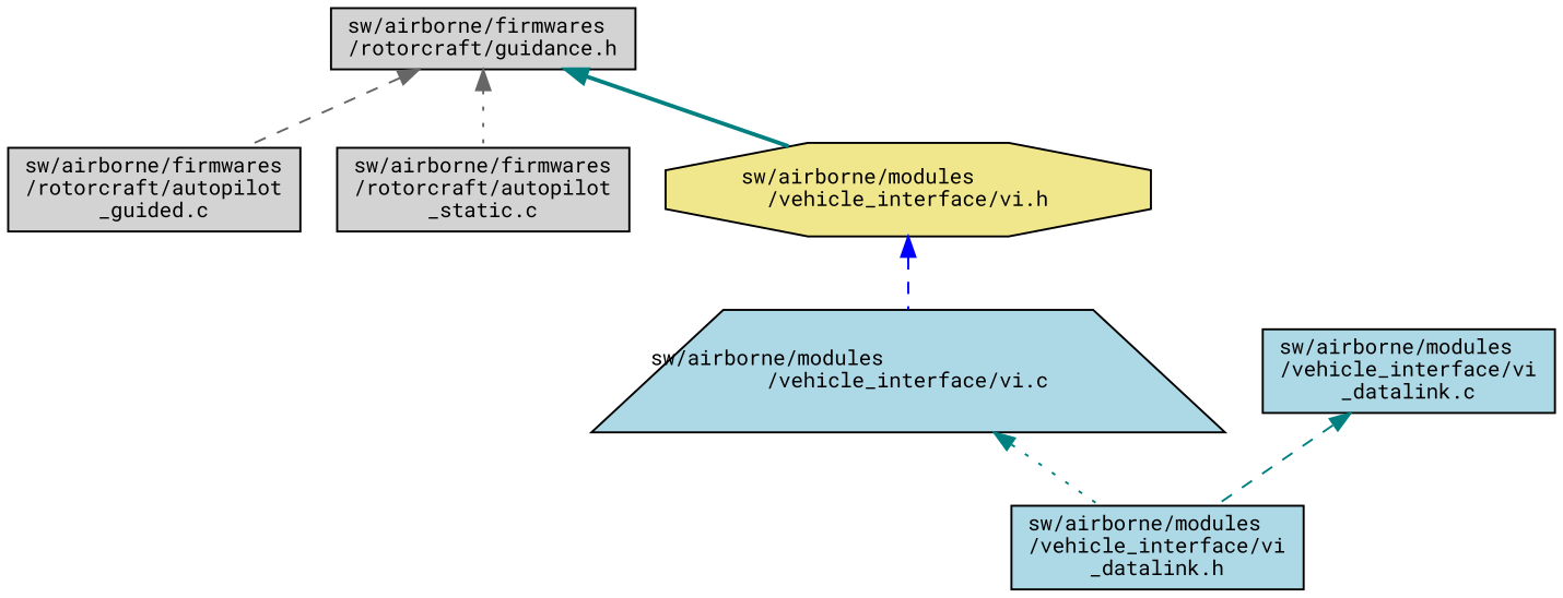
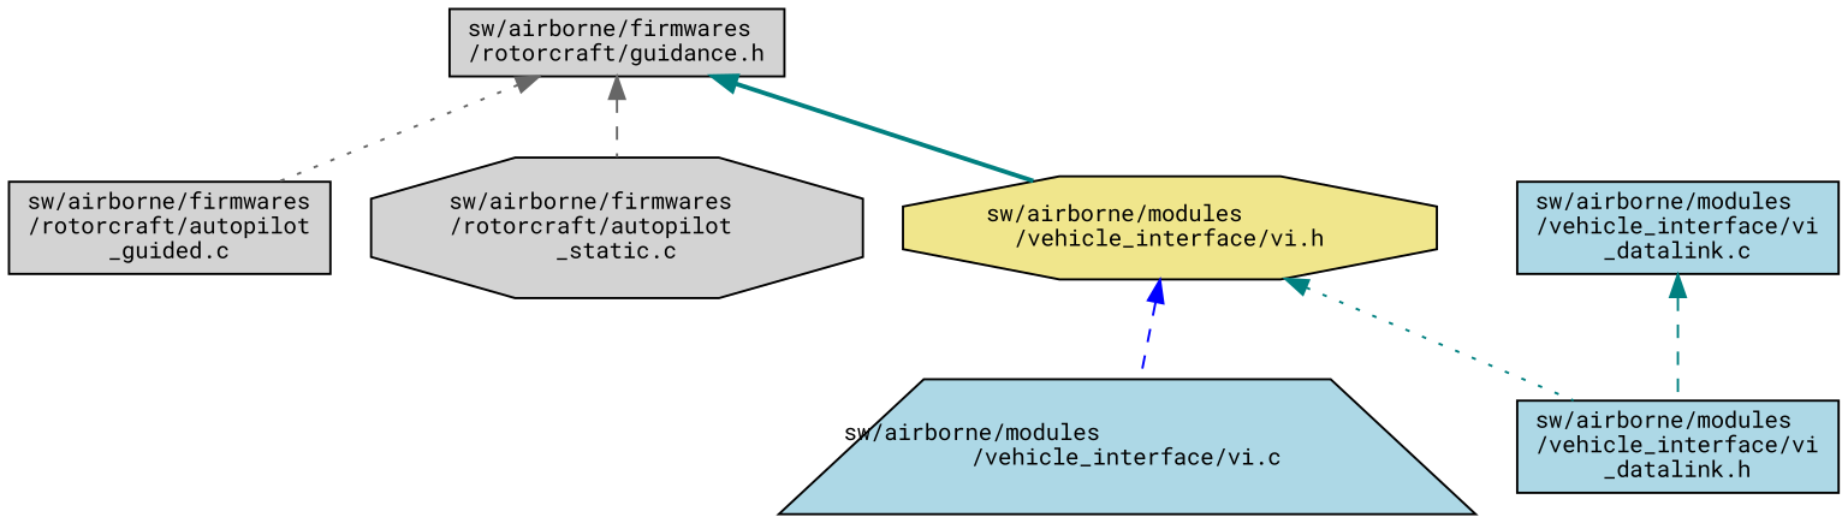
  digraph {
    fontname="Roboto Mono"
    node [color=black fillcolor=lightgrey fontname="Roboto Mono" fontsize=10 shape=box style=filled]
    edge [color=teal dir=back fontname="Roboto Mono" fontsize=10 labelfontname=FreeSans labelfontsize=10 style=dashed]
    n1 [fontcolor=black height=0.2 label="sw/airborne/firmwares\l/rotorcraft/guidance.h" width=0.4]
    n2 [height=0.2 label="sw/airborne/firmwares\l/rotorcraft/autopilot\l_guided.c" width=0.4]
-   n3 [height=0.2 label="sw/airborne/firmwares\l/rotorcraft/autopilot\l_static.c" width=0.4]
+   n3 [height=0.2 label="sw/airborne/firmwares\l/rotorcraft/autopilot\l_static.c" shape=octagon width=0.4]
    n4 [fillcolor=khaki height=0.2 label="sw/airborne/modules\l/vehicle_interface/vi.h" shape=octagon width=0.4]
    n5 [fillcolor=lightblue height=0.2 label="sw/airborne/modules\l/vehicle_interface/vi.c" shape=trapezium width=0.4]
    n6 [fillcolor=lightblue height=0.2 label="sw/airborne/modules\l/vehicle_interface/vi\l_datalink.h" width=0.4]
    n7 [fillcolor=lightblue height=0.2 label="sw/airborne/modules\l/vehicle_interface/vi\l_datalink.c" width=0.4]
-   n1 -> n2 [color=gray40]
-   n1 -> n3 [color=gray40 style=dotted]
+   n1 -> n2 [color=gray40 style=dotted]
+   n1 -> n3 [color=gray40]
    n1 -> n4 [style=bold]
    n4 -> n5 [color=blue]
-   n5 -> n6 [style=dotted]
+   n4 -> n6 [style=dotted]
    n7 -> n6
  }
